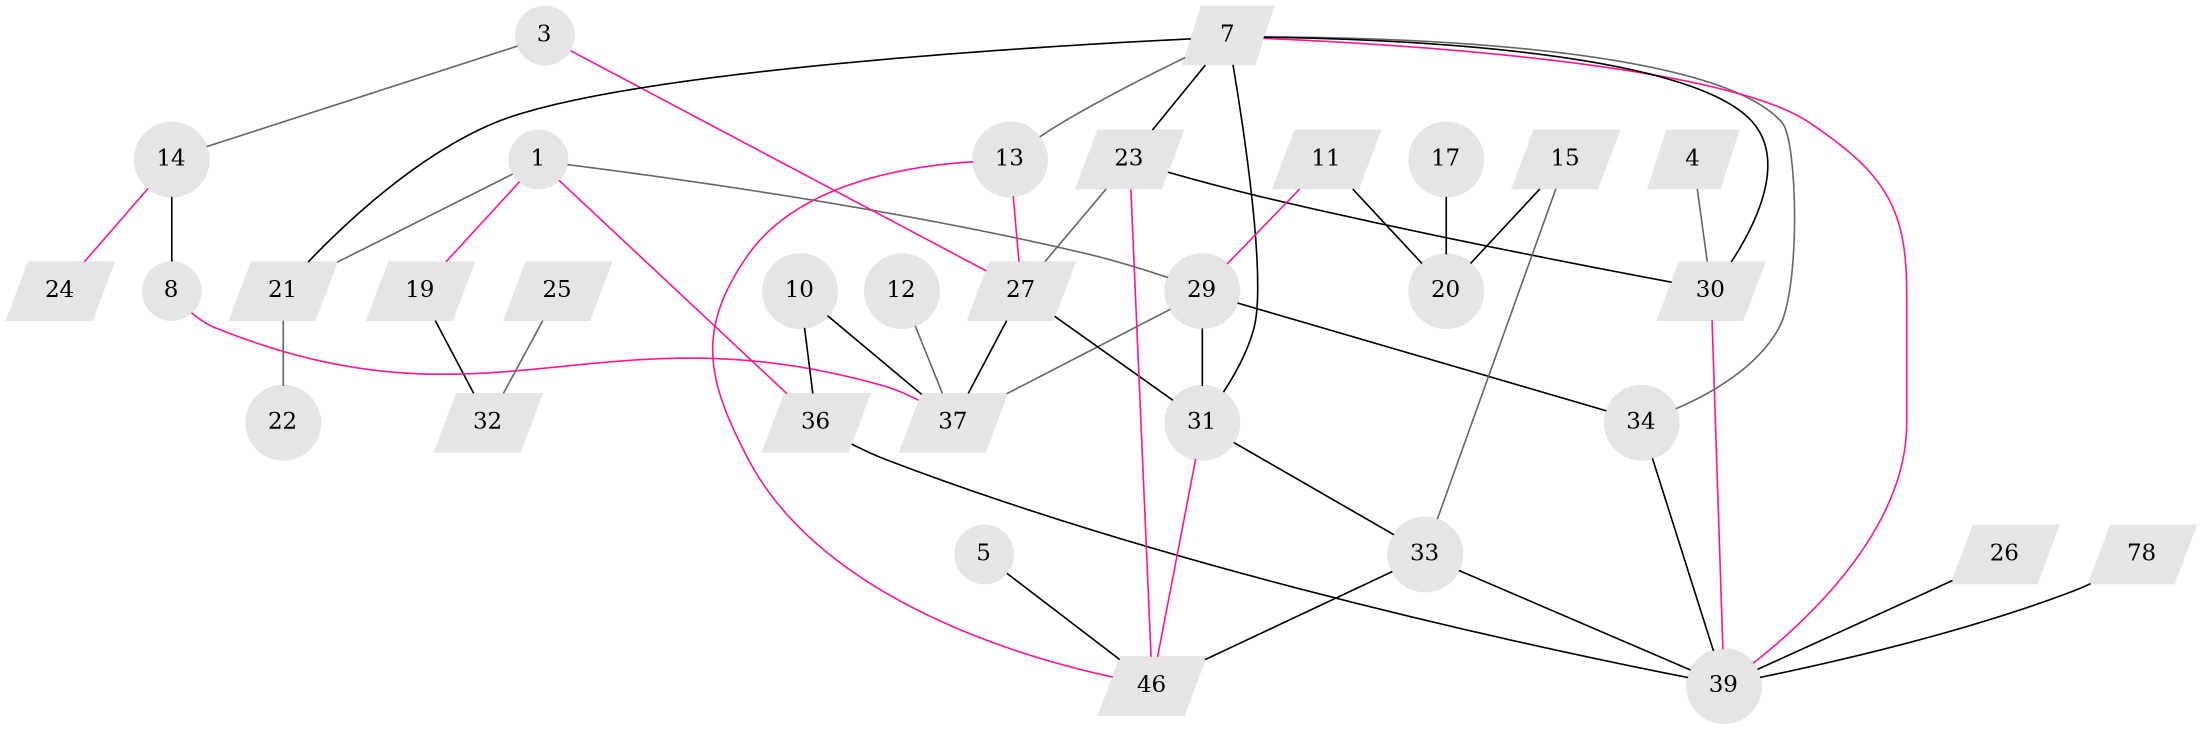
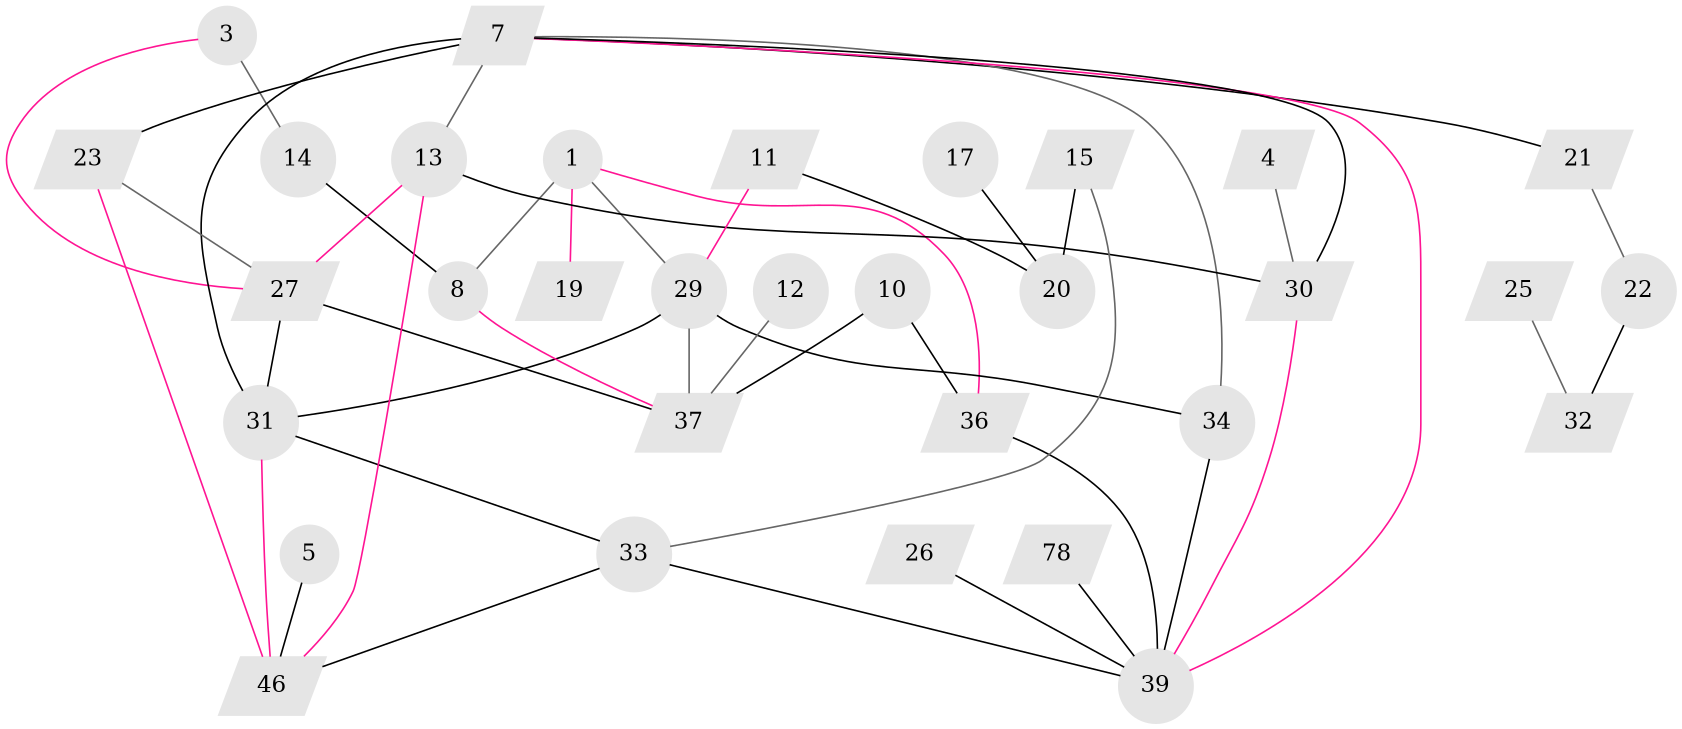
  graph {
    node [color=gray90 shape=parallelogram style=filled]
    edge [color=black weight=1.0]
    1 [shape=circle]
    19
    21
    29 [shape=circle]
    36
    32
    22 [shape=circle]
    31 [shape=circle]
    34 [shape=circle]
    37
    39 [shape=circle]
    3 [shape=circle]
    14 [shape=circle]
    27
    8 [shape=circle]
-   24
    4
    30
    5 [shape=circle]
    n20 [label=46]
    7
    13 [shape=circle]
    23
    33 [shape=circle]
    10 [shape=circle]
    11
    20 [shape=circle]
    12 [shape=circle]
    15
    17 [shape=circle]
    25
    26
    n33 [label=78]
    1 -- 19 [color=deeppink]
-   1 -- 21 [color=gray40]
+   1 -- 8 [color=gray40]
    1 -- 29 [color=gray40]
    1 -- 36 [color=deeppink]
-   19 -- 32
+   22 -- 32
    21 -- 22 [color=gray40]
    29 -- 31
    29 -- 34
    29 -- 37 [color=gray40]
    36 -- 39
    31 -- n20 [color=deeppink weight=2.0]
    31 -- 33
    34 -- 39
    3 -- 14 [color=gray40]
    3 -- 27 [color=deeppink]
    14 -- 8
-   14 -- 24 [color=deeppink]
    27 -- 31 [weight=2.0]
    27 -- 37
    8 -- 37 [color=deeppink]
    4 -- 30 [color=gray40]
    30 -- 39 [color=deeppink]
    5 -- n20
    7 -- 21
    7 -- 31 [weight=2.0]
    7 -- 34 [color=gray40]
    7 -- 39 [color=deeppink]
    7 -- 30
    7 -- 13 [color=gray40]
    7 -- 23
    13 -- 27 [color=deeppink]
-   23 -- 30
+   13 -- 30
    13 -- n20 [color=deeppink]
    23 -- 27 [color=gray40]
    23 -- n20 [color=deeppink]
    33 -- 39
    33 -- n20
    10 -- 36
    10 -- 37
    11 -- 29 [color=deeppink]
    11 -- 20
    12 -- 37 [color=gray40]
    15 -- 33 [color=gray40]
    15 -- 20
    17 -- 20
    25 -- 32 [color=gray40]
    26 -- 39
    n33 -- 39
  }
